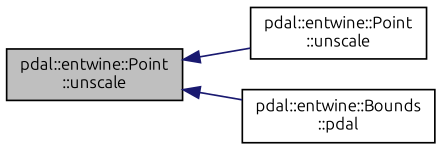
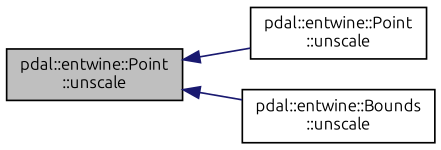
  digraph {
    rankdir=LR
    fontname=Ubuntu
    node [color=black fillcolor=white fontname=Ubuntu fontsize=10 shape=record style=filled]
    edge [color=midnightblue dir=back fontname=Ubuntu fontsize=10 labelfontname=Helvetica labelfontsize=10 style=solid]
    n1 [fillcolor=grey75 fontcolor=black height=0.2 label="pdal::entwine::Point\l::unscale" width=0.4]
    n2 [height=0.2 label="pdal::entwine::Point\l::unscale" width=0.4]
-   n3 [height=0.2 label="pdal::entwine::Bounds\l::pdal" width=0.4]
+   n3 [height=0.2 label="pdal::entwine::Bounds\l::unscale" width=0.4]
    n1 -> n2
    n1 -> n3
  }
